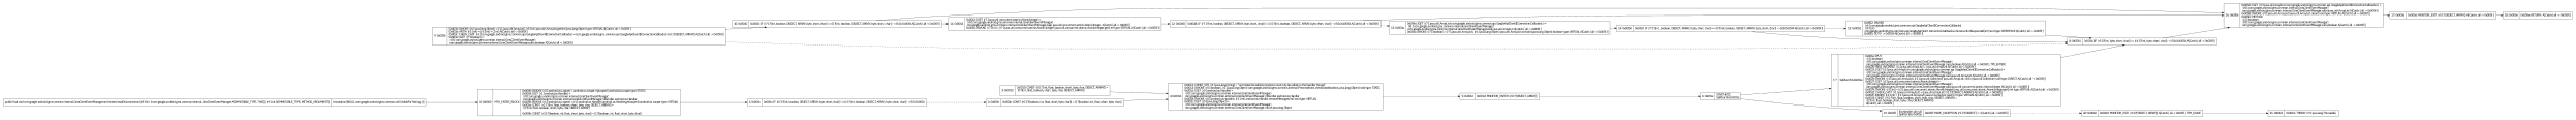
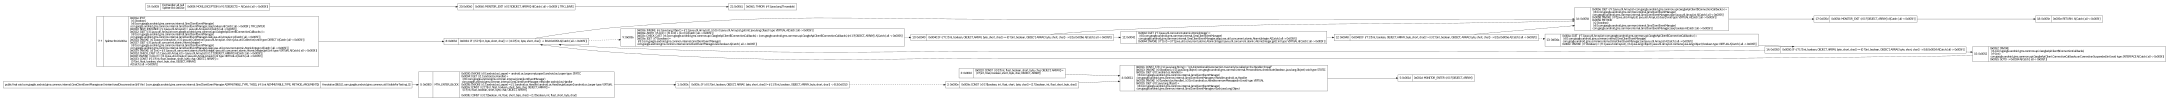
  digraph {
    fontname="IBM Plex Sans"
    rankdir=LR
    node [fontname="IBM Plex Sans" shape=record]
    edge [fontname="IBM Plex Sans"]
    n1 [label="{0\:\ 0x0000|MTH_ENTER_BLOCK\l|0x0000: INVOKE  (r0 I:android.os.Looper) =  android.os.Looper.myLooper():android.os.Looper type: STATIC \l0x0004: IGET  (r1 I:android.os.Handler) = \l  (r8 I:com.google.android.gms.common.internal.GmsClientEventManager)\l com.google.android.gms.common.internal.GmsClientEventManager.mHandler android.os.Handler \l0x0006: INVOKE  (r1 I:android.os.Looper) = (r1 I:android.os.Handler) android.os.Handler.getLooper():android.os.Looper type: VIRTUAL \l0x000a: CONST  (r2 I:?[int, float, boolean, short, byte, char, OBJECT, ARRAY]) = \l  (0 ?[int, float, boolean, short, byte, char, OBJECT, ARRAY])\l \l0x000b: CONST  (r3 I:?[boolean, int, float, short, byte, char]) = (1 ?[boolean, int, float, short, byte, char]) \l}"]
    n2 [label="{1\:\ 0x000c|0x000c: IF  (r0 I:?[int, boolean, OBJECT, ARRAY, byte, short, char]) != (r1 I:?[int, boolean, OBJECT, ARRAY, byte, short, char])  \-\> B:3:0x0010 \l}"]
    n3 [label="{2\:\ 0x000e|0x000e: CONST  (r0 I:?[boolean, int, float, short, byte, char]) = (1 ?[boolean, int, float, short, byte, char]) \l}"]
    n4 [label="{4\:\ 0x0011|0x0011: CONST_STR  (r1 I:java.lang.String) =  \"onUnintentionalDisconnection must only be called on the Handler thread\" \l0x0013: INVOKE  (r0 I:boolean), (r1 I:java.lang.Object) com.google.android.gms.common.internal.Preconditions.checkState(boolean, java.lang.Object):void type: STATIC \l0x0016: IGET  (r0 I:android.os.Handler) = \l  (r8 I:com.google.android.gms.common.internal.GmsClientEventManager)\l com.google.android.gms.common.internal.GmsClientEventManager.mHandler android.os.Handler \l0x0018: INVOKE  (r0 I:android.os.Handler), (r3 I:int) android.os.Handler.removeMessages(int):void type: VIRTUAL \l0x001b: IGET  (r0 I:java.lang.Object) = \l  (r8 I:com.google.android.gms.common.internal.GmsClientEventManager)\l com.google.android.gms.common.internal.GmsClientEventManager.mLock java.lang.Object \l}"]
    n5 [label="{3\:\ 0x0010|0x0010: CONST  (r0 I:?[int, float, boolean, short, byte, char, OBJECT, ARRAY]) = \l  (0 ?[int, float, boolean, short, byte, char, OBJECT, ARRAY])\l \l}"]
    n6 [label="{5\:\ 0x001d|0x001d: MONITOR_ENTER  (r0 I:?[OBJECT, ARRAY]) \l}"]
-   n7 [label="{6\:\ 0x001e|SYNTHETIC\lSplitter:B:6:0x001e\l}"]
    n8 [label="{7\:\ ?|Splitter:B:6:0x001e\l|0x001e: IPUT  \l  (r3 I:boolean)\l  (r8 I:com.google.android.gms.common.internal.GmsClientEventManager)\l com.google.android.gms.common.internal.GmsClientEventManager.zaoq boolean A[Catch:\{ all \-\> 0x005f \}, TRY_ENTER]\l0x0020: NEW_INSTANCE  (r1 I:java.util.ArrayList) =  java.util.ArrayList A[Catch:\{ all \-\> 0x005f \}]\l0x0022: IGET  (r3 I:java.util.ArrayList\<com.google.android.gms.common.api.GoogleApiClient$ConnectionCallbacks\>) = \l  (r8 I:com.google.android.gms.common.internal.GmsClientEventManager)\l com.google.android.gms.common.internal.GmsClientEventManager.zaol java.util.ArrayList A[Catch:\{ all \-\> 0x005f \}]\l0x0024: INVOKE  (r1 I:java.util.ArrayList), (r3 I:java.util.Collection) java.util.ArrayList.\<init\>(java.util.Collection):void type: DIRECT A[Catch:\{ all \-\> 0x005f \}]\l0x0027: IGET  (r3 I:java.util.concurrent.atomic.AtomicInteger) = \l  (r8 I:com.google.android.gms.common.internal.GmsClientEventManager)\l com.google.android.gms.common.internal.GmsClientEventManager.zaop java.util.concurrent.atomic.AtomicInteger A[Catch:\{ all \-\> 0x005f \}]\l0x0029: INVOKE  (r3 I:int) = (r3 I:java.util.concurrent.atomic.AtomicInteger) java.util.concurrent.atomic.AtomicInteger.get():int type: VIRTUAL A[Catch:\{ all \-\> 0x005f \}]\l0x002d: CHECK_CAST  (r1 I:java.util.ArrayList) = (java.util.ArrayList) (r1 I:?[OBJECT, ARRAY]) A[Catch:\{ all \-\> 0x005f \}]\l0x002f: INVOKE  (r4 I:int) = (r1 I:java.util.ArrayList) java.util.ArrayList.size():int type: VIRTUAL A[Catch:\{ all \-\> 0x005f \}]\l0x0033: CONST  (r5 I:?[int, float, boolean, short, byte, char, OBJECT, ARRAY]) = \l  (0 ?[int, float, boolean, short, byte, char, OBJECT, ARRAY])\l A[Catch:\{ all \-\> 0x005f \}]\l}"]
    n9 [label="{19\:\ 0x005f|ExcHandler: all null\lSplitter:B:6:0x001e\l|0x005f: MOVE_EXCEPTION  (r9 I:?[OBJECT]) =  A[Catch:\{ all \-\> 0x005f \}]\l}"]
    n10 [label="{8\:\ 0x0034|0x0034: IF  (r5 I:?[int, byte, short, char]) \>= (r4 I:?[int, byte, short, char])  \-\> B:16:0x0056 A[Catch:\{ all \-\> 0x005f \}]\l}"]
    n11 [label="{20\:\ 0x0060|0x0060: MONITOR_EXIT  (r0 I:?[OBJECT, ARRAY]) A[Catch:\{ all \-\> 0x005f \}, TRY_LEAVE]\l}"]
    n12 [label="{9\:\ 0x0036|0x0036: INVOKE  (r6 I:java.lang.Object) = (r1 I:java.util.ArrayList), (r5 I:int) java.util.ArrayList.get(int):java.lang.Object type: VIRTUAL A[Catch:\{ all \-\> 0x005f \}]\l0x003a: ARITH  (r5 I:int) = (r5 I:int) + (1 int) A[Catch:\{ all \-\> 0x005f \}]\l0x003c: CHECK_CAST  (r6 I:com.google.android.gms.common.api.GoogleApiClient$ConnectionCallbacks) = (com.google.android.gms.common.api.GoogleApiClient$ConnectionCallbacks) (r6 I:?[OBJECT, ARRAY]) A[Catch:\{ all \-\> 0x005f \}]\l0x003e: IGET  (r7 I:boolean) = \l  (r8 I:com.google.android.gms.common.internal.GmsClientEventManager)\l com.google.android.gms.common.internal.GmsClientEventManager.zaoo boolean A[Catch:\{ all \-\> 0x005f \}]\l}"]
    n13 [label="{16\:\ 0x0056|0x0056: IGET  (r9 I:java.util.ArrayList\<com.google.android.gms.common.api.GoogleApiClient$ConnectionCallbacks\>) = \l  (r8 I:com.google.android.gms.common.internal.GmsClientEventManager)\l com.google.android.gms.common.internal.GmsClientEventManager.zaom java.util.ArrayList A[Catch:\{ all \-\> 0x005f \}]\l0x0058: INVOKE  (r9 I:java.util.ArrayList) java.util.ArrayList.clear():void type: VIRTUAL A[Catch:\{ all \-\> 0x005f \}]\l0x005b: METHOD  \l  (r2 I:boolean)\l  (r8 I:com.google.android.gms.common.internal.GmsClientEventManager)\l com.google.android.gms.common.internal.GmsClientEventManager.zaoq boolean A[Catch:\{ all \-\> 0x005f \}]\l}"]
    n14 [label="{10\:\ 0x0040|0x0040: IF  (r7 I:?[int, boolean, OBJECT, ARRAY, byte, short, char]) == (0 ?[int, boolean, OBJECT, ARRAY, byte, short, char])  \-\> B:16:0x0056 A[Catch:\{ all \-\> 0x005f \}]\l}"]
    n15 [label="{17\:\ 0x005d|0x005d: MONITOR_EXIT  (r0 I:?[OBJECT, ARRAY]) A[Catch:\{ all \-\> 0x005f \}]\l}"]
    n16 [label="{11\:\ 0x0042|0x0042: IGET  (r7 I:java.util.concurrent.atomic.AtomicInteger) = \l  (r8 I:com.google.android.gms.common.internal.GmsClientEventManager)\l com.google.android.gms.common.internal.GmsClientEventManager.zaop java.util.concurrent.atomic.AtomicInteger A[Catch:\{ all \-\> 0x005f \}]\l0x0044: INVOKE  (r7 I:int) = (r7 I:java.util.concurrent.atomic.AtomicInteger) java.util.concurrent.atomic.AtomicInteger.get():int type: VIRTUAL A[Catch:\{ all \-\> 0x005f \}]\l}"]
    n17 [label="{12\:\ 0x0048|0x0048: IF  (r7 I:?[int, boolean, OBJECT, ARRAY, byte, short, char]) != (r3 I:?[int, boolean, OBJECT, ARRAY, byte, short, char])  \-\> B:16:0x0056 A[Catch:\{ all \-\> 0x005f \}]\l}"]
    n18 [label="{13\:\ 0x004a|0x004a: IGET  (r7 I:java.util.ArrayList\<com.google.android.gms.common.api.GoogleApiClient$ConnectionCallbacks\>) = \l  (r8 I:com.google.android.gms.common.internal.GmsClientEventManager)\l com.google.android.gms.common.internal.GmsClientEventManager.zaol java.util.ArrayList A[Catch:\{ all \-\> 0x005f \}]\l0x004c: INVOKE  (r7 I:boolean) = (r7 I:java.util.ArrayList), (r6 I:java.lang.Object) java.util.ArrayList.contains(java.lang.Object):boolean type: VIRTUAL A[Catch:\{ all \-\> 0x005f \}]\l}"]
    n19 [label="{14\:\ 0x0050|0x0050: IF  (r7 I:?[int, boolean, OBJECT, ARRAY, byte, short, char]) == (0 ?[int, boolean, OBJECT, ARRAY, byte, short, char])  \-\> B:8:0x0034 A[Catch:\{ all \-\> 0x005f \}]\l}"]
    n20 [label="{15\:\ 0x0052|0x0052: INVOKE  \l  (r6 I:com.google.android.gms.common.api.GoogleApiClient$ConnectionCallbacks)\l  (r9 I:int)\l com.google.android.gms.common.api.GoogleApiClient.ConnectionCallbacks.onConnectionSuspended(int):void type: INTERFACE A[Catch:\{ all \-\> 0x005f \}]\l0x0055: GOTO  \-\> 0x0034 A[Catch:\{ all \-\> 0x005f \}]\l}"]
    n21 [label="{18\:\ 0x005e|0x005e: RETURN   A[Catch:\{ all \-\> 0x005f \}]\l}"]
    n22 [label="{21\:\ 0x0061|0x0061: THROW  (r9 I:java.lang.Throwable) \l}"]
    n23 [label="{public final void com.google.android.gms.common.internal.GmsClientEventManager.onUnintentionalDisconnection((r8 'this' I:com.google.android.gms.common.internal.GmsClientEventManager A[IMMUTABLE_TYPE, THIS]), (r9 I:int A[IMMUTABLE_TYPE, METHOD_ARGUMENT]))  | Annotation[BUILD, com.google.android.gms.common.util.VisibleForTesting, \{\}]\l}"]
    n1 -> n2
    n2 -> n3 [style=dashed]
    n3 -> n4
    n4 -> n6
    n5 -> n4
-   n6 -> n7
-   n7 -> n8
-   n7 -> n9
    n8 -> n10
-   n9 -> n11 [style=dashed]
-   n12 -> n10 [style=dashed]
+   n9 -> n11
+   n10 -> n12 [style=dashed]
    n10 -> n13
    n11 -> n22
    n12 -> n14
    n13 -> n15
    n14 -> n13
    n14 -> n16 [style=solid]
    n15 -> n21
    n16 -> n17
    n17 -> n13
    n17 -> n18 [style=dashed]
    n18 -> n19
    n19 -> n10
    n19 -> n20 [style=solid]
    n20 -> n10
    n23 -> n1
  }
